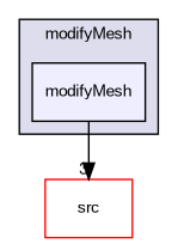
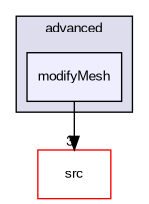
  digraph {
    compound=true
    fontname="Liberation Sans"
    node [fontname="Liberation Sans" fontsize=10 shape=box]
    n1 [fillcolor="#eeeeff" label=modifyMesh pencolor=black style=filled]
    n2 [color=red label=src]
    subgraph cluster_1 {
      bgcolor="#ddddee"
      fontsize=10
-     label=modifyMesh
+     label=advanced
      pencolor=black
      n1
    }
    n1 -> n2 [headlabel=3 labeldistance=1.5 labelfontname=FreeSans labelfontsize=10 fontname="Liberation Sans"]
  }
